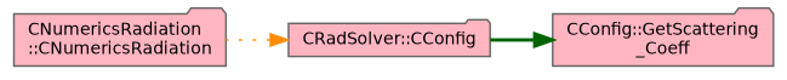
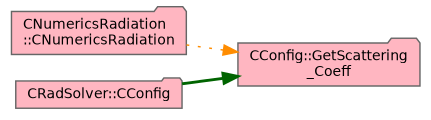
  digraph {
    rankdir=RL
    node [color=grey40 fillcolor=lightpink fontname=Helvetica fontsize=10 shape=folder style=filled]
    edge [dir=back fontname=Helvetica fontsize=10 labelfontname=Helvetica labelfontsize=10]
    n1 [color=gray40 fontcolor=black height=0.2 label="CConfig::GetScattering\l_Coeff" width=0.4]
    n2 [height=0.2 label="CNumericsRadiation\l::CNumericsRadiation" width=0.4]
    n3 [height=0.2 label="CRadSolver::CConfig" width=0.4]
-   n3 -> n2 [color=darkorange style=dotted]
+   n1 -> n2 [color=darkorange style=dotted]
    n1 -> n3 [color=darkgreen style=bold]
  }
